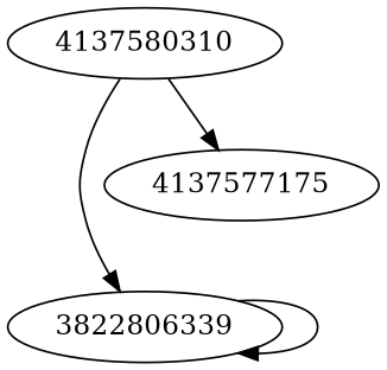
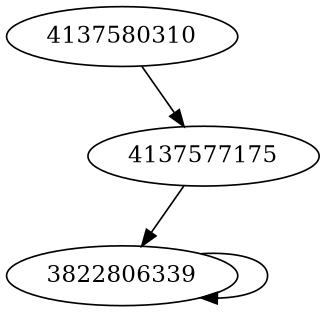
  digraph {
    4137580310
    3822806339
    4137577175
-   4137580310 -> 3822806339
+   4137577175 -> 3822806339
    4137580310 -> 4137577175
    3822806339 -> 3822806339
  }
